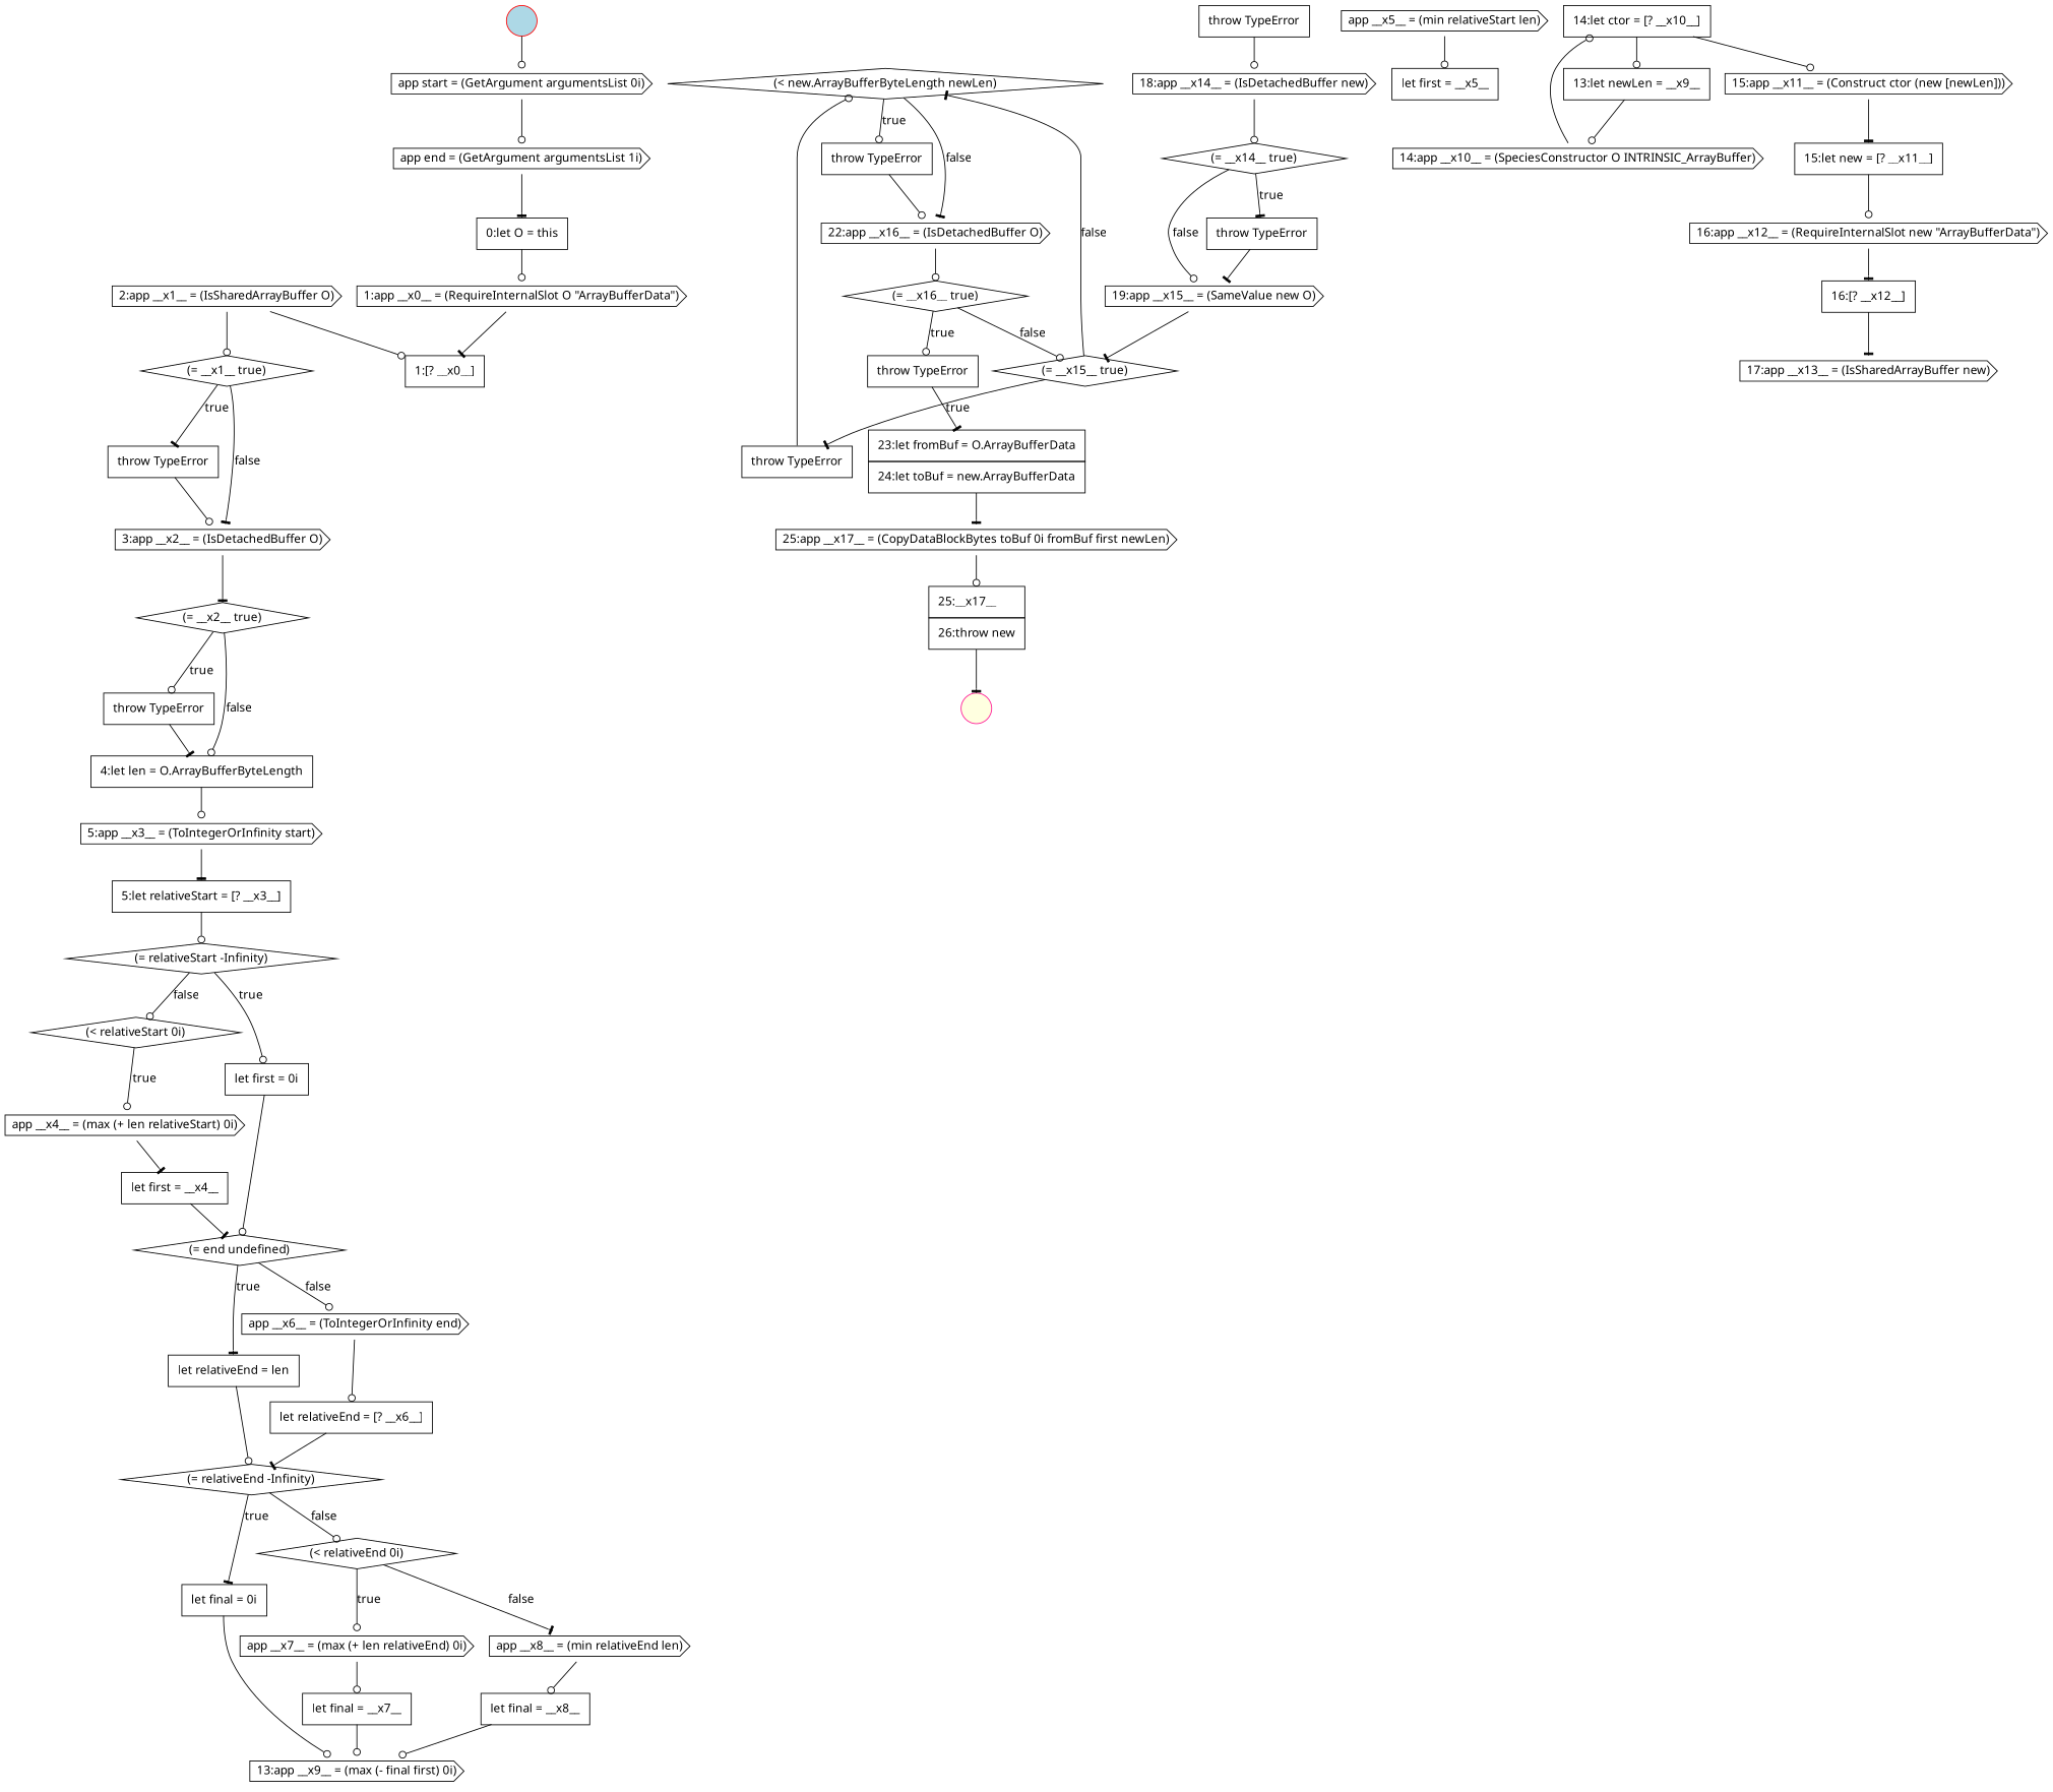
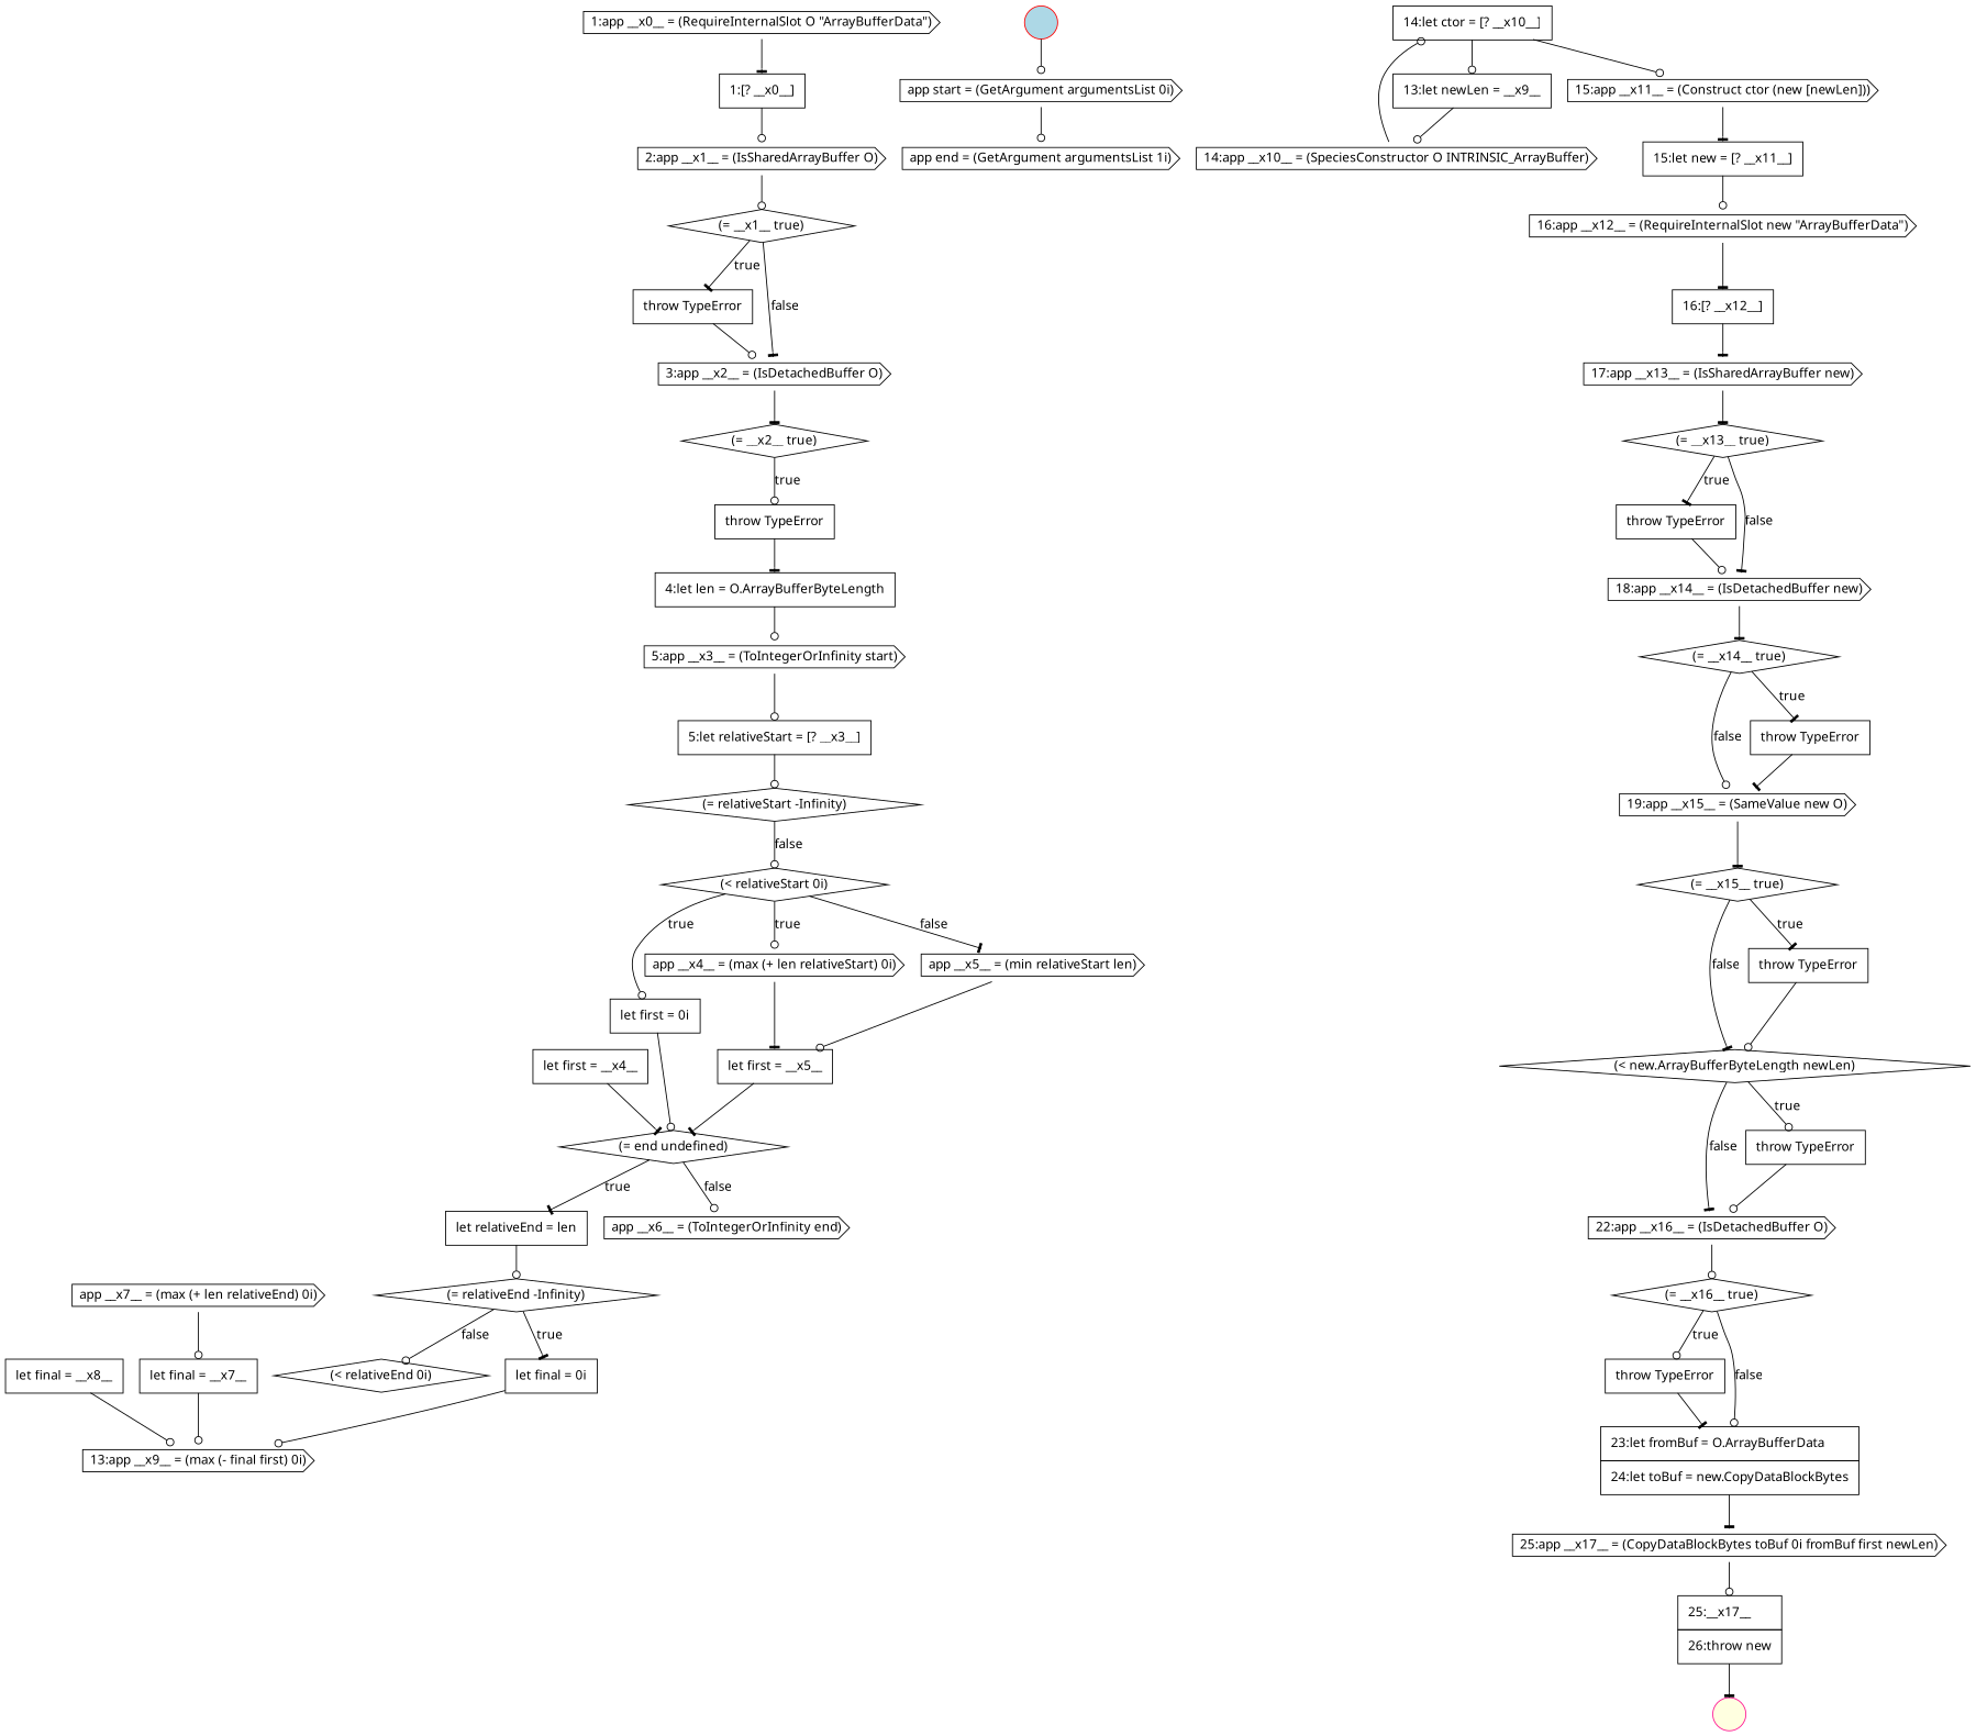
  digraph {
    fontname="Noto Sans"
    node [color=black fillcolor=white fontname="Noto Sans" shape=none style=filled]
    edge [arrowhead=odot color=black fontname="Noto Sans"]
    n1 [label=<<font color="black">5:app __x3__ = (ToIntegerOrInfinity start)</font>> shape=cds]
    n2 [label=<<font color="black">     <table border="0" cellborder="1" cellspacing="0" cellpadding="10">       <tr><td align="left">5:let relativeStart = [? __x3__]</td></tr>     </table>   </font>> margin=0]
    n3 [label=<<font color="black">(= relativeStart -Infinity)</font>> shape=diamond]
    n4 [color=red fillcolor=lightblue label=" " shape=circle]
    n5 [label=<<font color="black">app start = (GetArgument argumentsList 0i)</font>> shape=cds]
    n6 [label=<<font color="black">app end = (GetArgument argumentsList 1i)</font>> shape=cds]
    n7 [label=<<font color="black">(&lt; new.ArrayBufferByteLength newLen)</font>> shape=diamond]
    n8 [label=<<font color="black">22:app __x16__ = (IsDetachedBuffer O)</font>> shape=cds]
    n9 [label=<<font color="black">     <table border="0" cellborder="1" cellspacing="0" cellpadding="10">       <tr><td align="left">throw TypeError</td></tr>     </table>   </font>> margin=0]
    n10 [label=<<font color="black">(= __x16__ true)</font>> shape=diamond]
    n11 [label=<<font color="black">     <table border="0" cellborder="1" cellspacing="0" cellpadding="10">       <tr><td align="left">let relativeEnd = len</td></tr>     </table>   </font>> margin=0]
    n12 [label=<<font color="black">(= relativeEnd -Infinity)</font>> shape=diamond]
    n13 [label=<<font color="black">     <table border="0" cellborder="1" cellspacing="0" cellpadding="10">       <tr><td align="left">let final = 0i</td></tr>     </table>   </font>> margin=0]
    n14 [label=<<font color="black">(&lt; relativeEnd 0i)</font>> shape=diamond]
    n15 [label=<<font color="black">app __x5__ = (min relativeStart len)</font>> shape=cds]
    n16 [label=<<font color="black">     <table border="0" cellborder="1" cellspacing="0" cellpadding="10">       <tr><td align="left">let first = __x5__</td></tr>     </table>   </font>> margin=0]
    n17 [label=<<font color="black">(= end undefined)</font>> shape=diamond]
    n18 [label=<<font color="black">     <table border="0" cellborder="1" cellspacing="0" cellpadding="10">       <tr><td align="left">throw TypeError</td></tr>     </table>   </font>> margin=0]
    n19 [label=<<font color="black">3:app __x2__ = (IsDetachedBuffer O)</font>> shape=cds]
    n20 [label=<<font color="black">(= __x2__ true)</font>> shape=diamond]
    n21 [label=<<font color="black">     <table border="0" cellborder="1" cellspacing="0" cellpadding="10">       <tr><td align="left">throw TypeError</td></tr>     </table>   </font>> margin=0]
-   n22 [label=<<font color="black">     <table border="0" cellborder="1" cellspacing="0" cellpadding="10">       <tr><td align="left">23:let fromBuf = O.ArrayBufferData</td></tr>       <tr><td align="left">24:let toBuf = new.ArrayBufferData</td></tr>     </table>   </font>> margin=0]
+   n22 [label=<<font color="black">     <table border="0" cellborder="1" cellspacing="0" cellpadding="10">       <tr><td align="left">23:let fromBuf = O.ArrayBufferData</td></tr>       <tr><td align="left">24:let toBuf = new.CopyDataBlockBytes</td></tr>     </table>   </font>> margin=0]
    n23 [label=<<font color="black">     <table border="0" cellborder="1" cellspacing="0" cellpadding="10">       <tr><td align="left">15:let new = [? __x11__]</td></tr>     </table>   </font>> margin=0]
    n24 [label=<<font color="black">16:app __x12__ = (RequireInternalSlot new &quot;ArrayBufferData&quot;)</font>> shape=cds]
    n25 [label=<<font color="black">     <table border="0" cellborder="1" cellspacing="0" cellpadding="10">       <tr><td align="left">16:[? __x12__]</td></tr>     </table>   </font>> margin=0]
    n26 [color=deeppink fillcolor=lightyellow label=" " shape=circle]
    n27 [label=<<font color="black">25:app __x17__ = (CopyDataBlockBytes toBuf 0i fromBuf first newLen)</font>> shape=cds]
    n28 [label=<<font color="black">app __x6__ = (ToIntegerOrInfinity end)</font>> shape=cds]
    n29 [label=<<font color="black">     <table border="0" cellborder="1" cellspacing="0" cellpadding="10">       <tr><td align="left">throw TypeError</td></tr>     </table>   </font>> margin=0]
    n30 [label=<<font color="black">     <table border="0" cellborder="1" cellspacing="0" cellpadding="10">       <tr><td align="left">4:let len = O.ArrayBufferByteLength</td></tr>     </table>   </font>> margin=0]
    n31 [label=<<font color="black">1:app __x0__ = (RequireInternalSlot O &quot;ArrayBufferData&quot;)</font>> shape=cds]
    n32 [label=<<font color="black">     <table border="0" cellborder="1" cellspacing="0" cellpadding="10">       <tr><td align="left">1:[? __x0__]</td></tr>     </table>   </font>> margin=0]
    n33 [label=<<font color="black">2:app __x1__ = (IsSharedArrayBuffer O)</font>> shape=cds]
+   n34 [label=<<font color="black">(= __x13__ true)</font>> shape=diamond]
    n35 [label=<<font color="black">     <table border="0" cellborder="1" cellspacing="0" cellpadding="10">       <tr><td align="left">throw TypeError</td></tr>     </table>   </font>> margin=0]
    n36 [label=<<font color="black">18:app __x14__ = (IsDetachedBuffer new)</font>> shape=cds]
    n37 [label=<<font color="black">(= __x14__ true)</font>> shape=diamond]
    n38 [label=<<font color="black">     <table border="0" cellborder="1" cellspacing="0" cellpadding="10">       <tr><td align="left">25:__x17__</td></tr>       <tr><td align="left">26:throw new</td></tr>     </table>   </font>> margin=0]
-   n39 [label=<<font color="black">     <table border="0" cellborder="1" cellspacing="0" cellpadding="10">       <tr><td align="left">let relativeEnd = [? __x6__]</td></tr>     </table>   </font>> margin=0]
    n40 [label=<<font color="black">(= __x1__ true)</font>> shape=diamond]
    n41 [label=<<font color="black">     <table border="0" cellborder="1" cellspacing="0" cellpadding="10">       <tr><td align="left">let final = __x8__</td></tr>     </table>   </font>> margin=0]
    n42 [label=<<font color="black">13:app __x9__ = (max (- final first) 0i)</font>> shape=cds]
    n43 [label=<<font color="black">19:app __x15__ = (SameValue new O)</font>> shape=cds]
    n44 [label=<<font color="black">(= __x15__ true)</font>> shape=diamond]
    n45 [label=<<font color="black">     <table border="0" cellborder="1" cellspacing="0" cellpadding="10">       <tr><td align="left">throw TypeError</td></tr>     </table>   </font>> margin=0]
    n46 [label=<<font color="black">14:app __x10__ = (SpeciesConstructor O INTRINSIC_ArrayBuffer)</font>> shape=cds]
    n47 [label=<<font color="black">     <table border="0" cellborder="1" cellspacing="0" cellpadding="10">       <tr><td align="left">14:let ctor = [? __x10__]</td></tr>     </table>   </font>> margin=0]
    n48 [label=<<font color="black">     <table border="0" cellborder="1" cellspacing="0" cellpadding="10">       <tr><td align="left">13:let newLen = __x9__</td></tr>     </table>   </font>> margin=0]
    n49 [label=<<font color="black">15:app __x11__ = (Construct ctor (new [newLen]))</font>> shape=cds]
    n50 [label=<<font color="black">(&lt; relativeStart 0i)</font>> shape=diamond]
    n51 [label=<<font color="black">     <table border="0" cellborder="1" cellspacing="0" cellpadding="10">       <tr><td align="left">let first = 0i</td></tr>     </table>   </font>> margin=0]
    n52 [label=<<font color="black">app __x4__ = (max (+ len relativeStart) 0i)</font>> shape=cds]
    n53 [label=<<font color="black">     <table border="0" cellborder="1" cellspacing="0" cellpadding="10">       <tr><td align="left">throw TypeError</td></tr>     </table>   </font>> margin=0]
    n54 [label=<<font color="black">     <table border="0" cellborder="1" cellspacing="0" cellpadding="10">       <tr><td align="left">let first = __x4__</td></tr>     </table>   </font>> margin=0]
    n55 [label=<<font color="black">17:app __x13__ = (IsSharedArrayBuffer new)</font>> shape=cds]
-   n56 [label=<<font color="black">app __x8__ = (min relativeEnd len)</font>> shape=cds]
    n57 [label=<<font color="black">app __x7__ = (max (+ len relativeEnd) 0i)</font>> shape=cds]
-   n58 [label=<<font color="black">     <table border="0" cellborder="1" cellspacing="0" cellpadding="10">       <tr><td align="left">0:let O = this</td></tr>     </table>   </font>> margin=0]
    n59 [label=<<font color="black">     <table border="0" cellborder="1" cellspacing="0" cellpadding="10">       <tr><td align="left">let final = __x7__</td></tr>     </table>   </font>> margin=0]
-   n1 -> n2 [arrowhead=tee]
+   n1 -> n2
    n2 -> n3
    n3 -> n50 [label=<<font color="black">false</font>>]
-   n3 -> n51 [label=<<font color="black">true</font>>]
+   n50 -> n51 [label=<<font color="black">true</font>>]
    n4 -> n5
    n5 -> n6
-   n6 -> n58 [arrowhead=tee]
    n7 -> n8 [arrowhead=tee label=<<font color="black">false</font>>]
    n7 -> n9 [label=<<font color="black">true</font>>]
    n8 -> n10
    n9 -> n8
    n10 -> n21 [label=<<font color="black">true</font>>]
-   n10 -> n44 [label=<<font color="black">false</font>>]
+   n10 -> n22 [label=<<font color="black">false</font>>]
    n11 -> n12
    n12 -> n13 [arrowhead=tee label=<<font color="black">true</font>>]
    n12 -> n14 [label=<<font color="black">false</font>>]
    n13 -> n42
-   n14 -> n56 [arrowhead=tee label=<<font color="black">false</font>>]
-   n14 -> n57 [label=<<font color="black">true</font>>]
    n15 -> n16
+   n16 -> n17 [arrowhead=tee]
    n17 -> n11 [arrowhead=tee label=<<font color="black">true</font>>]
    n17 -> n28 [label=<<font color="black">false</font>>]
    n18 -> n19
    n19 -> n20 [arrowhead=tee]
    n20 -> n29 [label=<<font color="black">true</font>>]
-   n20 -> n30 [label=<<font color="black">false</font>>]
    n21 -> n22 [arrowhead=tee]
    n22 -> n27 [arrowhead=tee]
    n23 -> n24
    n24 -> n25 [arrowhead=tee]
    n25 -> n55 [arrowhead=tee]
    n27 -> n38
-   n28 -> n39
    n29 -> n30 [arrowhead=tee]
    n30 -> n1
    n31 -> n32 [arrowhead=tee]
-   n33 -> n32
+   n32 -> n33
    n33 -> n40
+   n34 -> n35 [arrowhead=tee label=<<font color="black">true</font>>]
+   n34 -> n36 [arrowhead=tee label=<<font color="black">false</font>>]
    n35 -> n36
-   n36 -> n37
+   n36 -> n37 [arrowhead=tee]
    n37 -> n43 [label=<<font color="black">false</font>>]
    n37 -> n53 [arrowhead=tee label=<<font color="black">true</font>>]
    n38 -> n26 [arrowhead=tee]
-   n39 -> n12 [arrowhead=tee]
    n40 -> n18 [arrowhead=tee label=<<font color="black">true</font>>]
    n40 -> n19 [arrowhead=tee label=<<font color="black">false</font>>]
    n41 -> n42
    n43 -> n44 [arrowhead=tee]
    n44 -> n7 [arrowhead=tee label=<<font color="black">false</font>>]
    n44 -> n45 [arrowhead=tee label=<<font color="black">true</font>>]
    n45 -> n7
    n46 -> n47
    n47 -> n48
    n47 -> n49
    n48 -> n46
    n49 -> n23 [arrowhead=tee]
+   n50 -> n15 [arrowhead=tee label=<<font color="black">false</font>>]
    n50 -> n52 [label=<<font color="black">true</font>>]
    n51 -> n17
-   n52 -> n54 [arrowhead=tee]
+   n52 -> n16 [arrowhead=tee]
    n53 -> n43 [arrowhead=tee]
    n54 -> n17 [arrowhead=tee]
-   n56 -> n41
+   n55 -> n34 [arrowhead=tee]
    n57 -> n59
-   n58 -> n31
    n59 -> n42
  }
